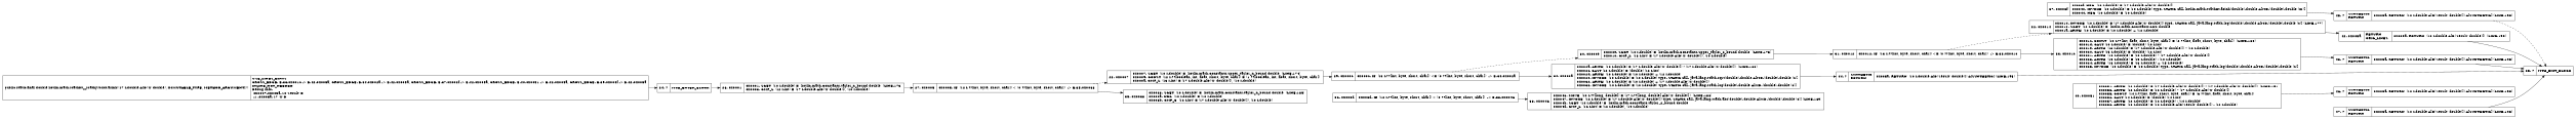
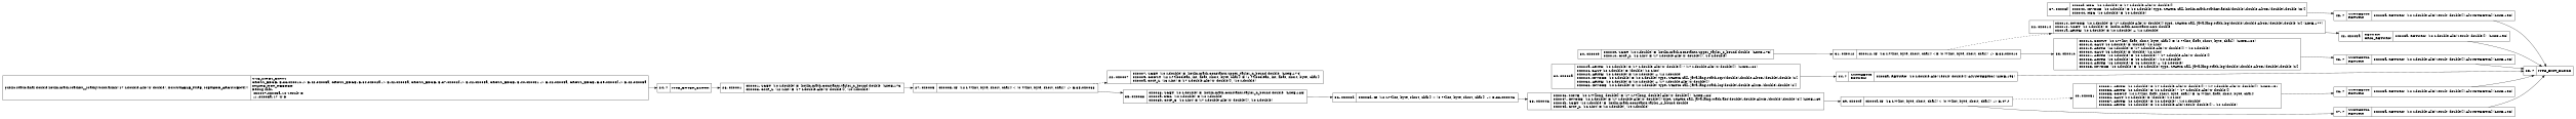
  digraph {
    rankdir=LR
    node [shape=record]
    n1 [label="{24\:\ ?|MTH_ENTER_BLOCK\l}"]
    n2 [label="{26\:\ 0x0001|0x0001: SGET  (r0 I:double) =  kotlin.math.Constants.taylor_n_bound double  (LINE:173)\l0x0003: CMP_L  (r2 I:int) = (r7 I:double A[D('x' double)]), (r0 I:double) \l}"]
    n3 [label="{27\:\ 0x0005|0x0005: IF  (r2 I:??[int, byte, short, char]) \< (0 ??[int, byte, short, char])  \-\> B:35:0x0038 \l}"]
    n4 [label="{28\:\ 0x0007|0x0007: SGET  (r0 I:double) =  kotlin.math.Constants.upper_taylor_n_bound double  (LINE:174)\l0x0009: CONST  (r2 I:??[boolean, int, float, short, byte, char]) = (1 ??[boolean, int, float, short, byte, char]) \l0x000a: CMP_L  (r3 I:int) = (r7 I:double A[D('x' double)]), (r0 I:double) \l}"]
    n5 [label="{35\:\ 0x0038|0x0038: SGET  (r0 I:double) =  kotlin.math.Constants.taylor_n_bound double  (LINE:185)\l0x003a: NEG  (r0 I:double) = (r0 I:double) \l0x003b: CMP_G  (r2 I:int) = (r7 I:double A[D('x' double)]), (r0 I:double) \l}"]
-   n6 [label="{29\:\ 0x000c|0x000c: IF  (r3 I:??[int, byte, short, char]) \<= (0 ??[int, byte, short, char])  \-\> B:34:0x002a \l}"]
    n7 [label="{36\:\ 0x003d|0x003d: IF  (r2 I:??[int, byte, short, char]) \> (0 ??[int, byte, short, char])  \-\> B:38:0x0046 \l}"]
    n8 [label="{30\:\ 0x000e|0x000e: SGET  (r0 I:double) =  kotlin.math.Constants.upper_taylor_2_bound double  (LINE:175)\l0x0010: CMP_L  (r3 I:int) = (r7 I:double A[D('x' double)]), (r0 I:double) \l}"]
    n9 [label="{34\:\ 0x002a|0x002a: ARITH  (r0 I:double) = (r7 I:double A[D('x' double)]) * (r7 I:double A[D('x' double)])  (LINE:183)\l0x002c: CAST (r2 I:double) = (double) (r2 I:int) \l0x002d: ARITH  (r0 I:double) = (r0 I:double) + (r2 I:double) \l0x002e: INVOKE  (r0 I:double) = (r0 I:double) type: STATIC call: java.lang.Math.sqrt(double):double A[MD:(double):double (c)]\l0x0032: ARITH  (r0 I:double) = (r0 I:double) + (r7 I:double A[D('x' double)]) \l0x0033: INVOKE  (r0 I:double) = (r0 I:double) type: STATIC call: java.lang.Math.log(double):double A[MD:(double):double (c)]\l}"]
    n10 [label="{31\:\ 0x0012|0x0012: IF  (r3 I:??[int, byte, short, char]) \<= (0 ??[int, byte, short, char])  \-\> B:33:0x001c \l}"]
    n11 [label="{44\:\ ?|SYNTHETIC\lRETURN\l|0x005a: RETURN  (r0 I:double A[D('result' double)]) A[SYNTHETIC] (LINE:195)\l}"]
    n12 [label="{32\:\ 0x0014|0x0014: INVOKE  (r0 I:double) = (r7 I:double A[D('x' double)]) type: STATIC call: java.lang.Math.log(double):double A[MD:(double):double (c)] (LINE:177)\l0x0018: SGET  (r2 I:double) =  kotlin.math.Constants.LN2 double \l0x001a: ARITH  (r0 I:double) = (r0 I:double) + (r2 I:double) \l}"]
    n13 [label="{33\:\ 0x001c|0x001c: CONST  (r0 I:??[int, float, short, byte, char]) = (2 ??[int, float, short, byte, char])  (LINE:180)\l0x001d: CAST (r0 I:double) = (double) (r0 I:int) \l0x001e: ARITH  (r3 I:double) = (r7 I:double A[D('x' double)]) * (r0 I:double) \l0x0020: CAST (r5 I:double) = (double) (r2 I:int) \l0x0021: ARITH  (r0 I:double) = (r0 I:double) * (r7 I:double A[D('x' double)]) \l0x0023: ARITH  (r5 I:double) = (r5 I:double) \/ (r0 I:double) \l0x0024: ARITH  (r3 I:double) = (r3 I:double) + (r5 I:double) \l0x0025: INVOKE  (r0 I:double) = (r3 I:double) type: STATIC call: java.lang.Math.log(double):double A[MD:(double):double (c)]\l}"]
-   n14 [label="{42\:\ 0x005a|RETURN\lORIG_LINES\l|0x005a: RETURN  (r0 I:double A[D('result' double)])  (LINE:195)\l}"]
+   n14 [label="{42\:\ 0x005a|RETURN\lORIG_RETURN\l|0x005a: RETURN  (r0 I:double A[D('result' double)])  (LINE:195)\l}"]
    n15 [label="{43\:\ ?|SYNTHETIC\lRETURN\l|0x005a: RETURN  (r0 I:double A[D('result' double)]) A[SYNTHETIC] (LINE:195)\l}"]
    n16 [label="{25\:\ ?|MTH_EXIT_BLOCK\l}"]
    n17 [label="{38\:\ 0x0046|0x0046: MOVE  (r0 I:??[long, double]) = (r7 I:??[long, double] A[D('x' double)])  (LINE:188)\l0x0047: INVOKE  (r2 I:double) = (r7 I:double A[D('x' double)]) type: STATIC call: java.lang.Math.abs(double):double A[MD:(double):double (c)] (LINE:189)\l0x004b: SGET  (r4 I:double) =  kotlin.math.Constants.taylor_2_bound double \l0x004d: CMP_L  (r6 I:int) = (r2 I:double), (r4 I:double) \l}"]
    n18 [label="{37\:\ 0x003f|0x003f: NEG  (r0 I:double) = (r7 I:double A[D('x' double)]) \l0x0040: INVOKE  (r0 I:double) = (r0 I:double) type: STATIC call: kotlin.math.MathKt.asinh(double):double A[MD:(double):double (m)]\l0x0044: NEG  (r0 I:double) = (r0 I:double) \l}"]
    n19 [label="{45\:\ ?|SYNTHETIC\lRETURN\l|0x005a: RETURN  (r0 I:double A[D('result' double)]) A[SYNTHETIC] (LINE:195)\l}"]
+   n20 [label="{39\:\ 0x004f|0x004f: IF  (r6 I:??[int, byte, short, char]) \< (0 ??[int, byte, short, char])  \-\> B:47:? \l}"]
    n21 [label="{40\:\ 0x0051|0x0051: ARITH  (r2 I:double) = (r7 I:double A[D('x' double)]) * (r7 I:double A[D('x' double)])  (LINE:191)\l0x0053: ARITH  (r2 I:double) = (r2 I:double) * (r7 I:double A[D('x' double)]) \l0x0055: CONST  (r4 I:??[int, float, short, byte, char]) = (6 ??[int, float, short, byte, char]) \l0x0056: CAST (r4 I:double) = (double) (r4 I:int) \l0x0057: ARITH  (r2 I:double) = (r2 I:double) \/ (r4 I:double) \l0x0058: ARITH  (r0 I:double) = (r0 I:double A[D('result' double)]) \- (r2 I:double) \l}"]
    n22 [label="{47\:\ ?|SYNTHETIC\lRETURN\l|0x005a: RETURN  (r0 I:double A[D('result' double)]) A[SYNTHETIC] (LINE:195)\l}"]
    n23 [label="{46\:\ ?|SYNTHETIC\lRETURN\l|0x005a: RETURN  (r0 I:double A[D('result' double)]) A[SYNTHETIC] (LINE:195)\l}"]
    n24 [label="{public static final double kotlin.math.MathKt__MathJVMKt.asinh((r7 I:double A[D('x' double), IMMUTABLE_TYPE, METHOD_ARGUMENT]))  | USE_LINES_HINTS\lCROSS_EDGE: B:33:0x001c \-\> B:42:0x005a, CROSS_EDGE: B:34:0x002a \-\> B:42:0x005a, CROSS_EDGE: B:37:0x003f \-\> B:42:0x005a, CROSS_EDGE: B:40:0x0051 \-\> B:42:0x005a, CROSS_EDGE: B:39:0x004f \-\> B:42:0x005a\lINLINE_NOT_NEEDED\lDebug Info:\l  0x0047\-0x005a: r0 'result' D\l  \-1 \-0x005a: r7 'x' D\l}"]
    n1 -> n2
    n2 -> n3
    n3 -> n4 [style=dashed]
    n3 -> n5
-   n4 -> n6
-   n6 -> n8 [style=dashed]
-   n6 -> n9
+   n5 -> n7
    n7 -> n17
    n8 -> n10
    n9 -> n11
    n10 -> n12 [style=dashed]
    n10 -> n13
    n11 -> n16
    n12 -> n14
    n13 -> n15
    n14 -> n16
    n15 -> n16
+   n17 -> n20
    n18 -> n19
-   n19 -> n16 [style=dashed]
+   n19 -> n16
+   n20 -> n21 [style=dashed]
+   n20 -> n22
    n21 -> n23
    n22 -> n16
+   n23 -> n16
    n24 -> n1
  }
